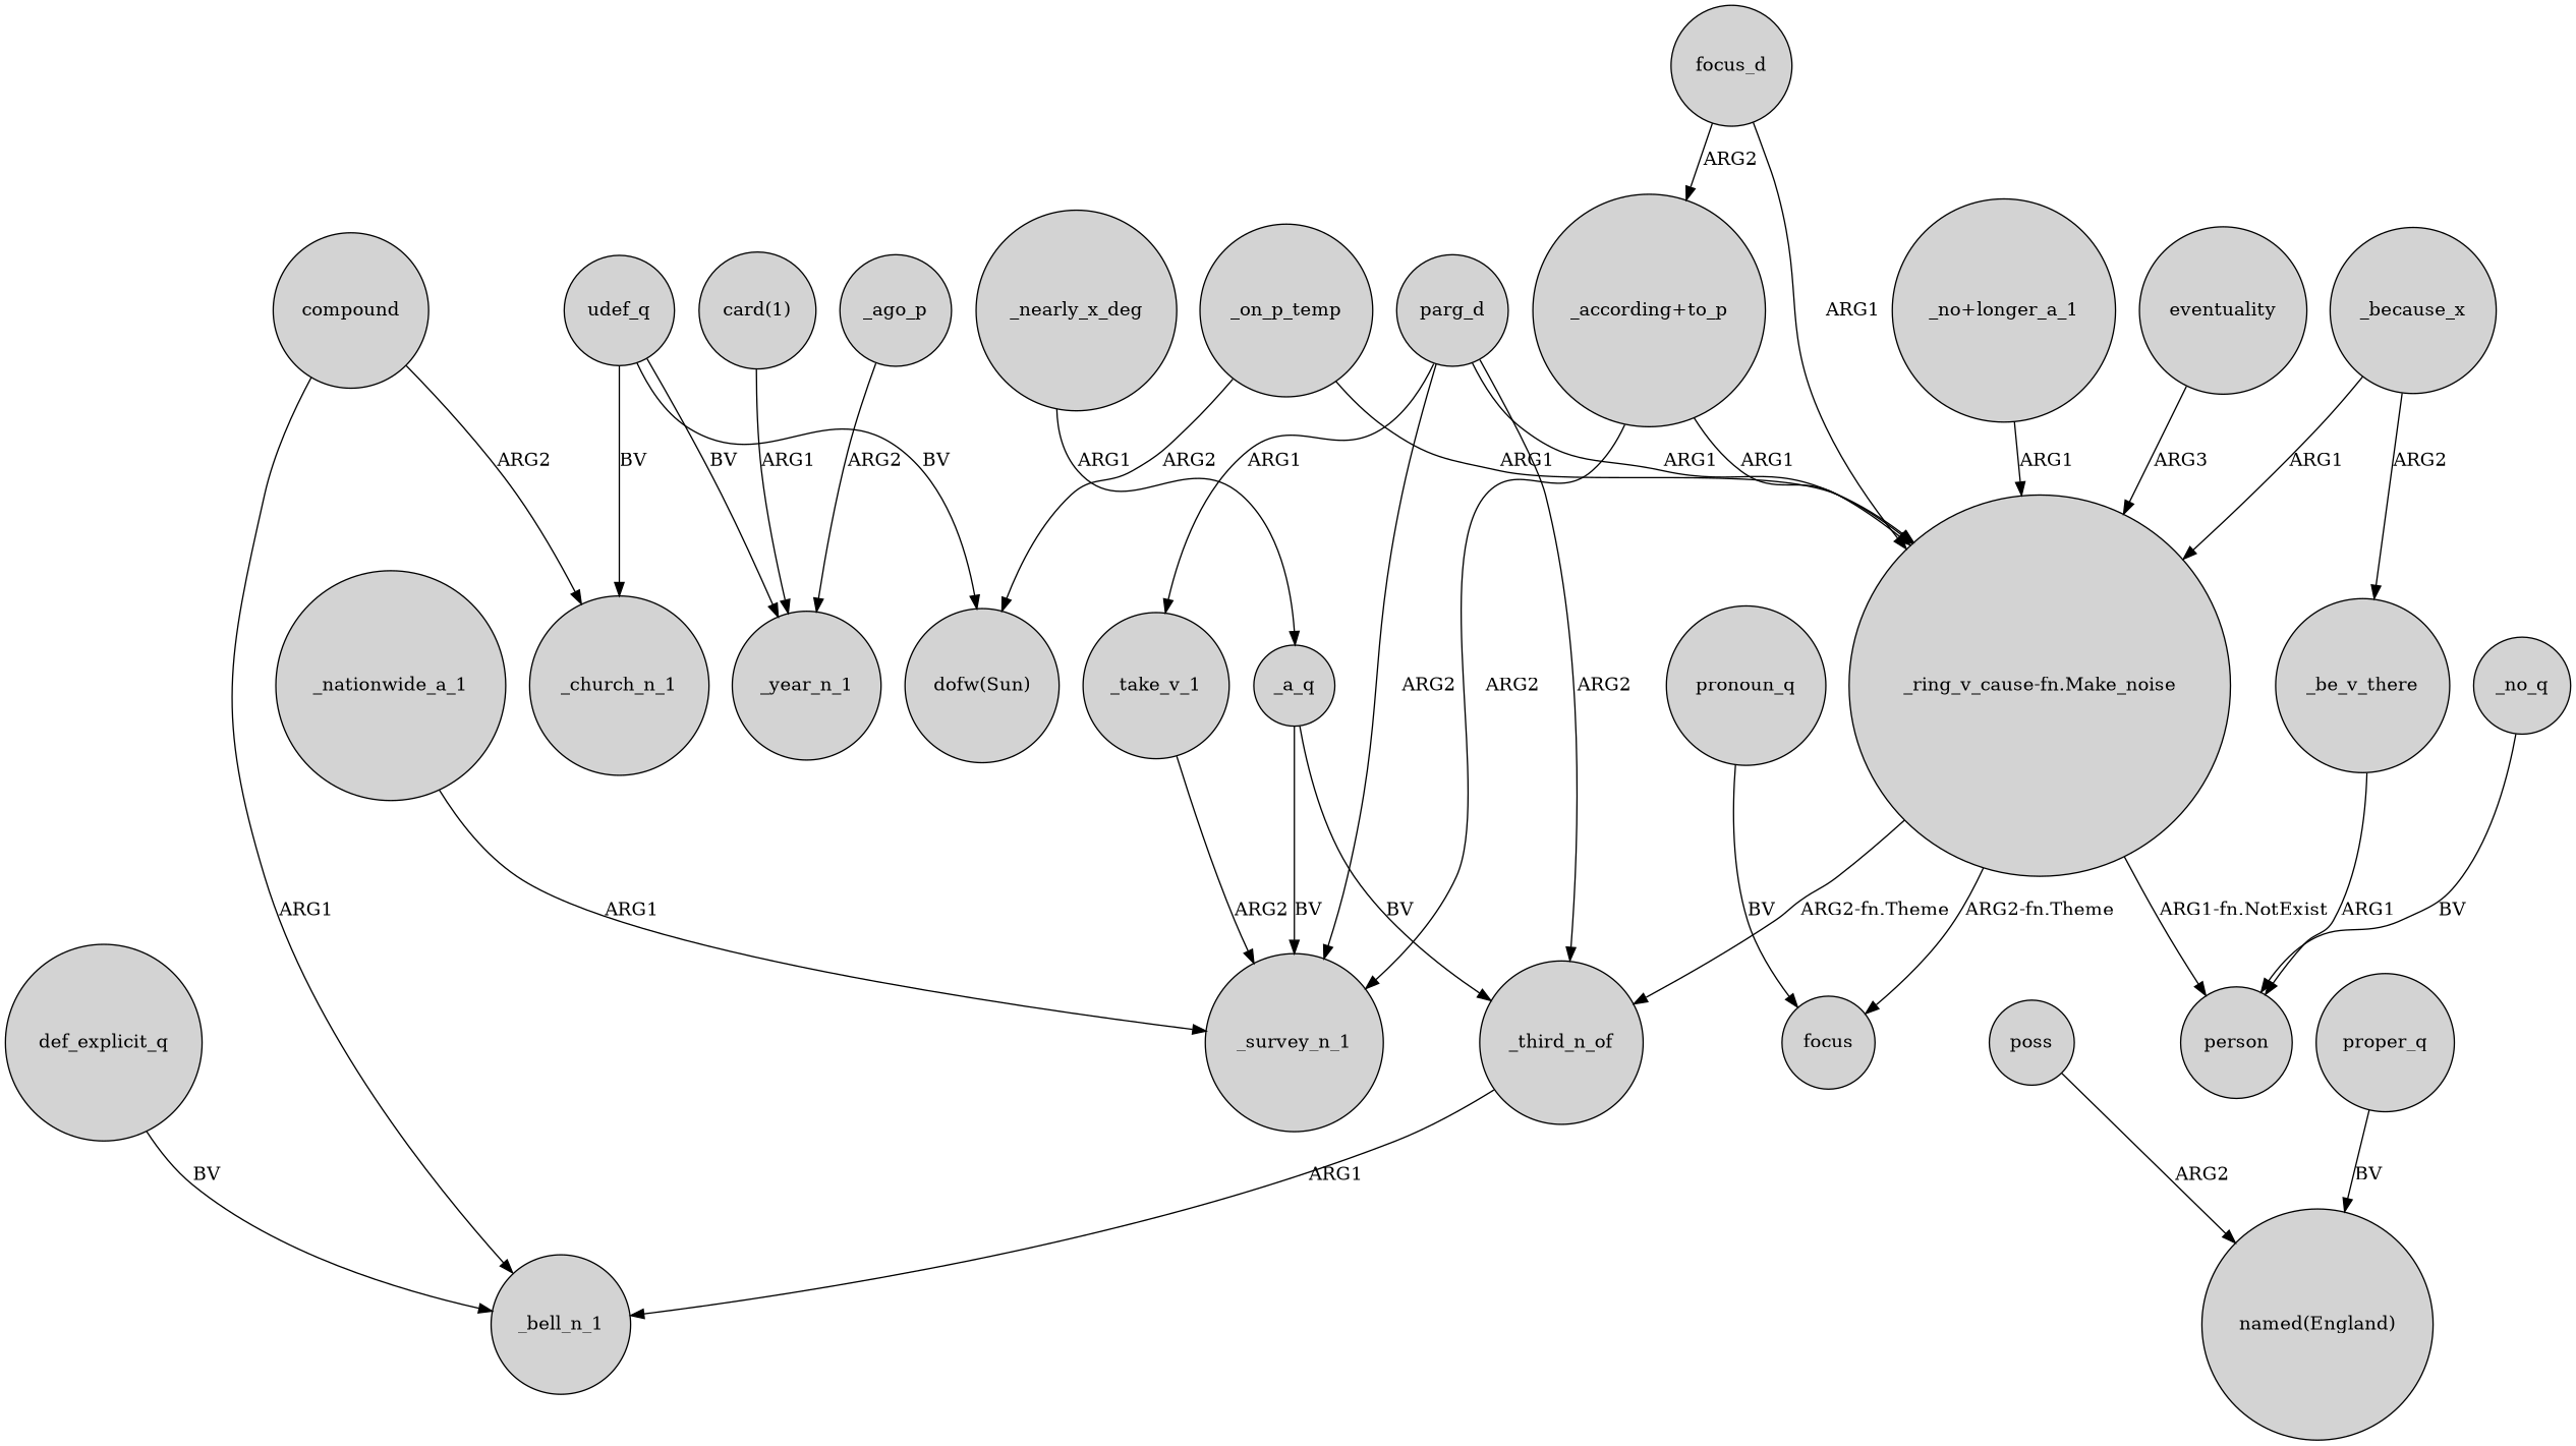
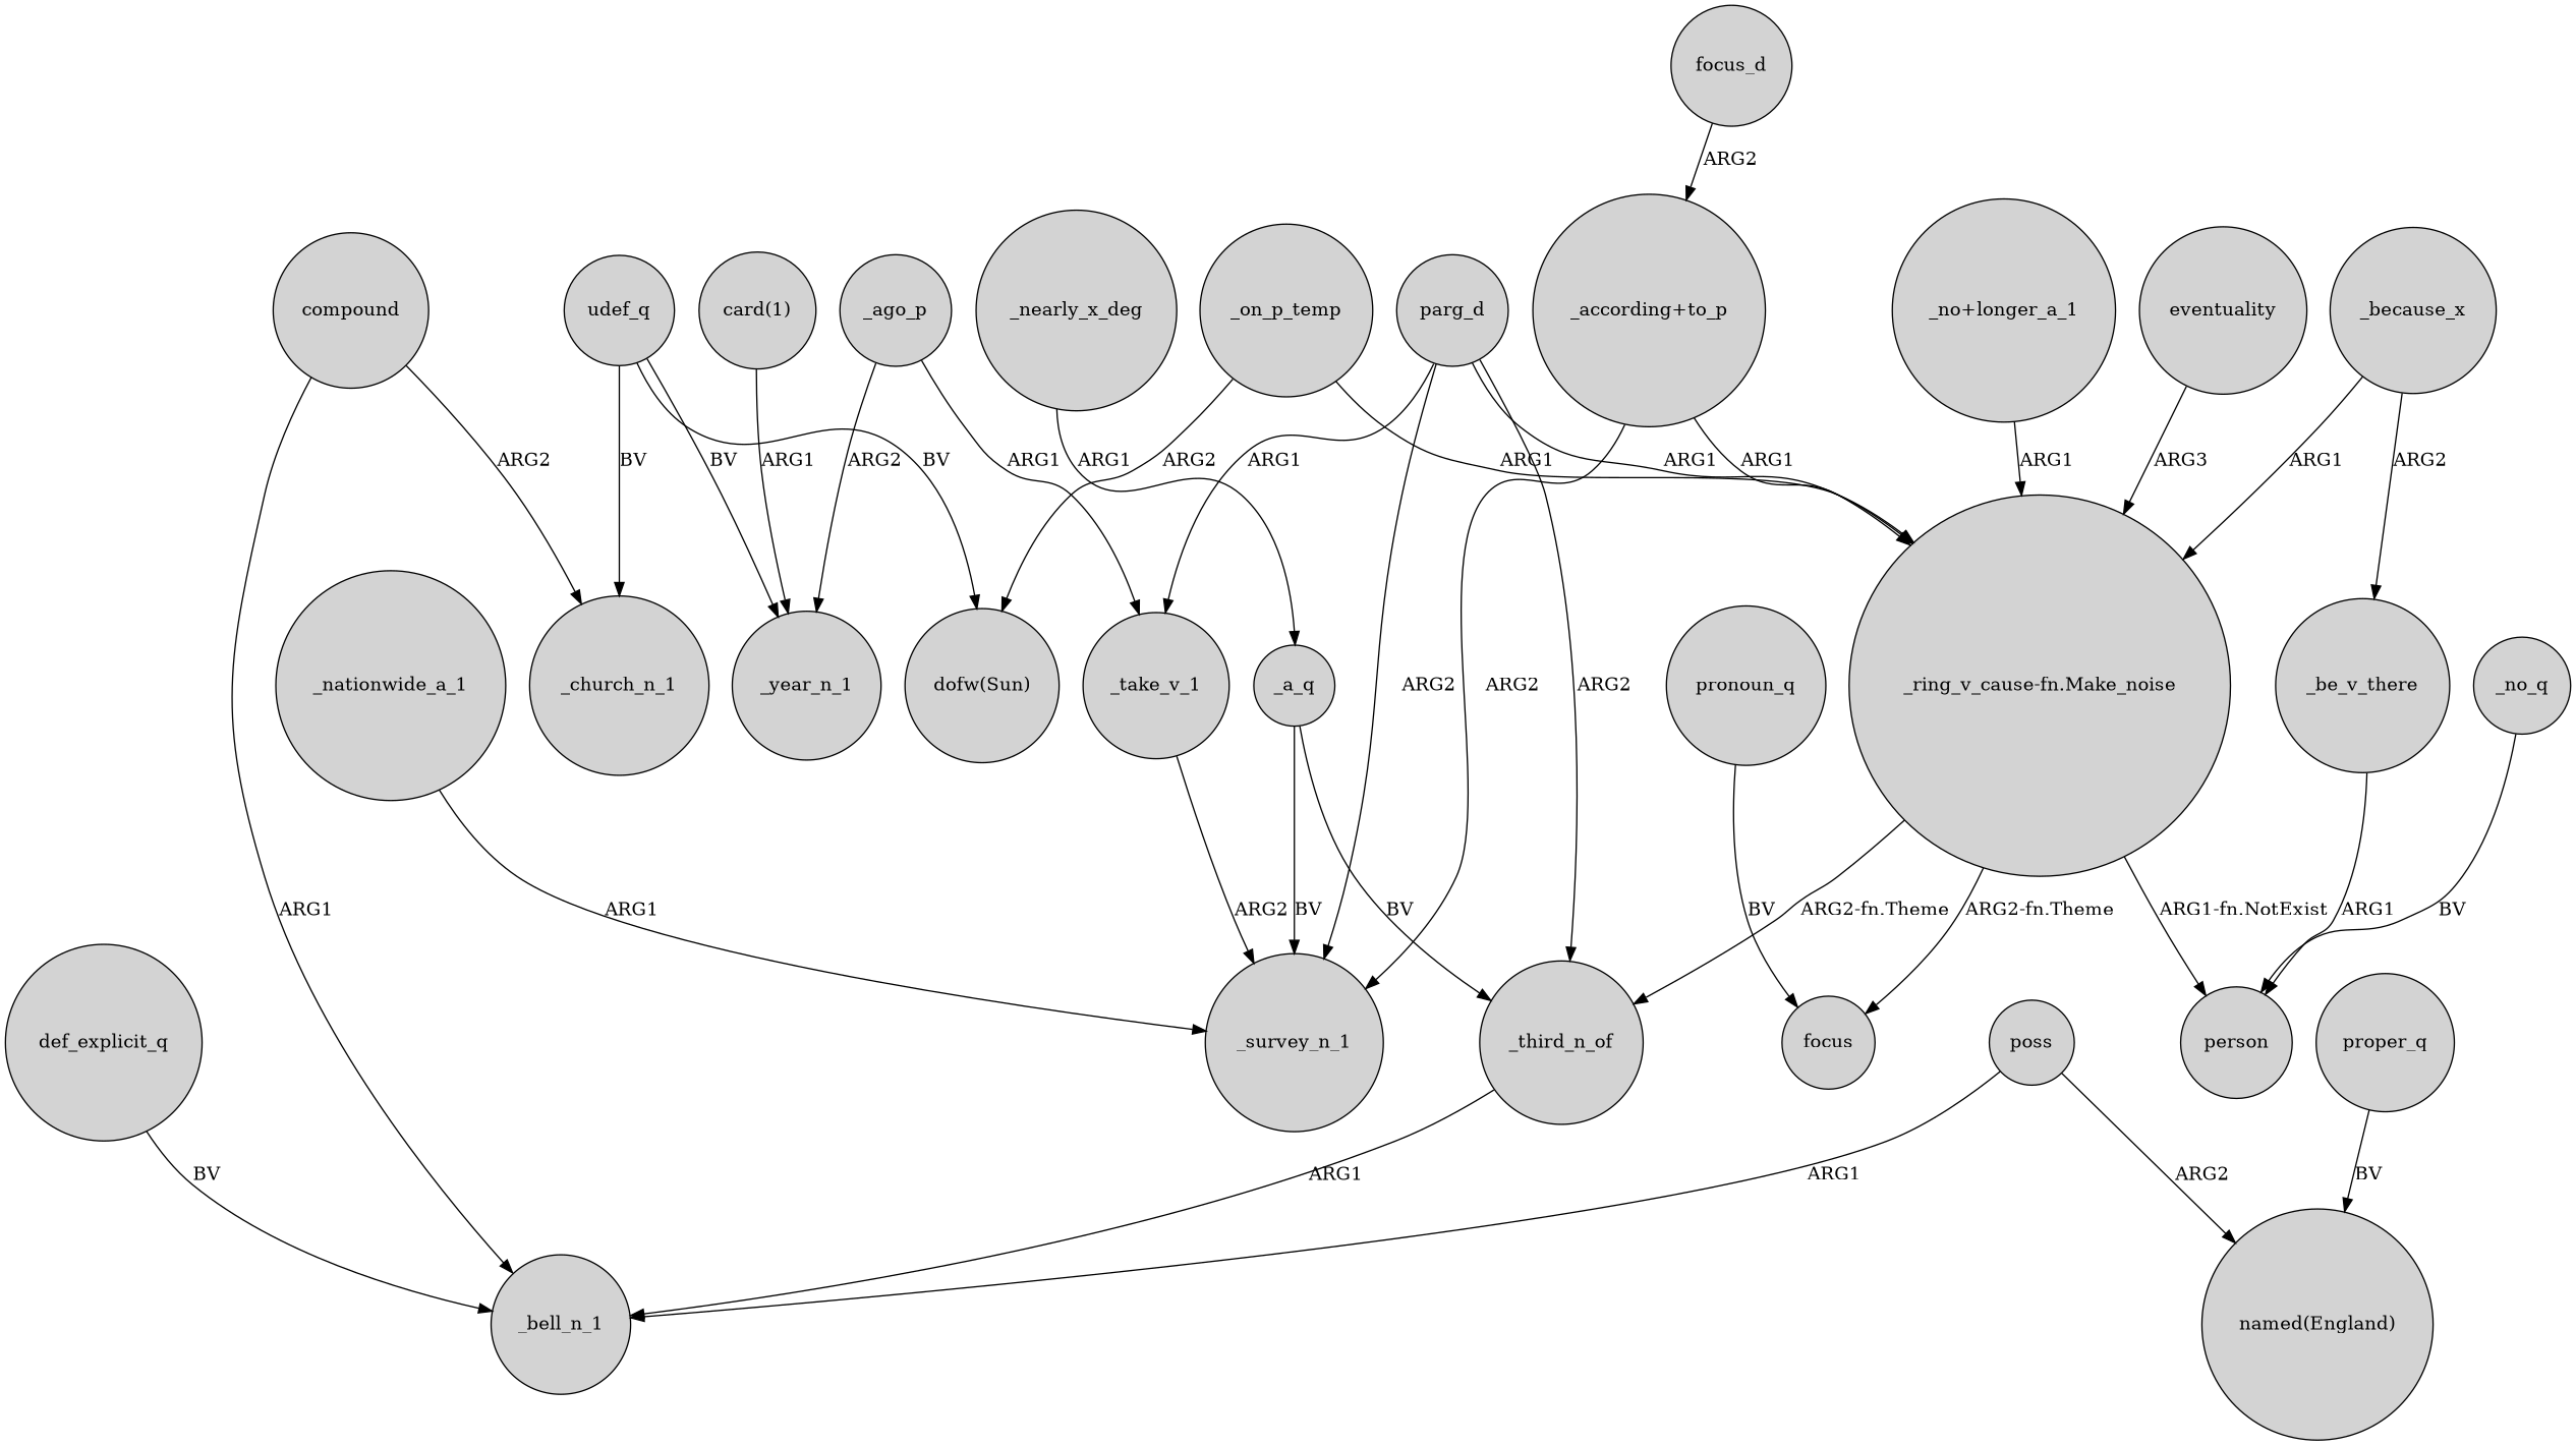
  digraph {
    node [shape=circle style=filled]
    parg_d
    "_ring_v_cause-fn.Make_noise"
    _survey_n_1
    _third_n_of
    _take_v_1
    person
    n7 [label=focus]
    _bell_n_1
    compound
    _church_n_1
    "_no+longer_a_1"
    udef_q
    "dofw(Sun)"
    _year_n_1
    eventuality
    _because_x
    _be_v_there
    _nationwide_a_1
    proper_q
    "named(England)"
    _on_p_temp
    "_according+to_p"
    poss
    _a_q
    _ago_p
    pronoun_q
    _no_q
    focus_d
    "card(1)"
    def_explicit_q
    _nearly_x_deg
    parg_d -> "_ring_v_cause-fn.Make_noise" [label=ARG1]
    parg_d -> _survey_n_1 [label=ARG2]
    parg_d -> _third_n_of [label=ARG2]
    parg_d -> _take_v_1 [label=ARG1]
    "_ring_v_cause-fn.Make_noise" -> _third_n_of [label="ARG2-fn.Theme"]
    "_ring_v_cause-fn.Make_noise" -> person [label="ARG1-fn.NotExist"]
    "_ring_v_cause-fn.Make_noise" -> n7 [label="ARG2-fn.Theme"]
    _third_n_of -> _bell_n_1 [label=ARG1]
    _take_v_1 -> _survey_n_1 [label=ARG2]
    compound -> _bell_n_1 [label=ARG1]
    compound -> _church_n_1 [label=ARG2]
    "_no+longer_a_1" -> "_ring_v_cause-fn.Make_noise" [label=ARG1]
    udef_q -> _church_n_1 [label=BV]
    udef_q -> "dofw(Sun)" [label=BV]
    udef_q -> _year_n_1 [label=BV]
    eventuality -> "_ring_v_cause-fn.Make_noise" [label=ARG3]
    _because_x -> "_ring_v_cause-fn.Make_noise" [label=ARG1]
    _because_x -> _be_v_there [label=ARG2]
    _be_v_there -> person [label=ARG1]
    _nationwide_a_1 -> _survey_n_1 [label=ARG1]
    proper_q -> "named(England)" [label=BV]
    _on_p_temp -> "_ring_v_cause-fn.Make_noise" [label=ARG1]
    _on_p_temp -> "dofw(Sun)" [label=ARG2]
    "_according+to_p" -> "_ring_v_cause-fn.Make_noise" [label=ARG1]
    "_according+to_p" -> _survey_n_1 [label=ARG2]
+   poss -> _bell_n_1 [label=ARG1]
    poss -> "named(England)" [label=ARG2]
    _a_q -> _survey_n_1 [label=BV]
    _a_q -> _third_n_of [label=BV]
+   _ago_p -> _take_v_1 [label=ARG1]
    _ago_p -> _year_n_1 [label=ARG2]
    pronoun_q -> n7 [label=BV]
    _no_q -> person [label=BV]
-   focus_d -> "_ring_v_cause-fn.Make_noise" [label=ARG1]
    focus_d -> "_according+to_p" [label=ARG2]
    "card(1)" -> _year_n_1 [label=ARG1]
    def_explicit_q -> _bell_n_1 [label=BV]
    _nearly_x_deg -> _a_q [label=ARG1]
  }
